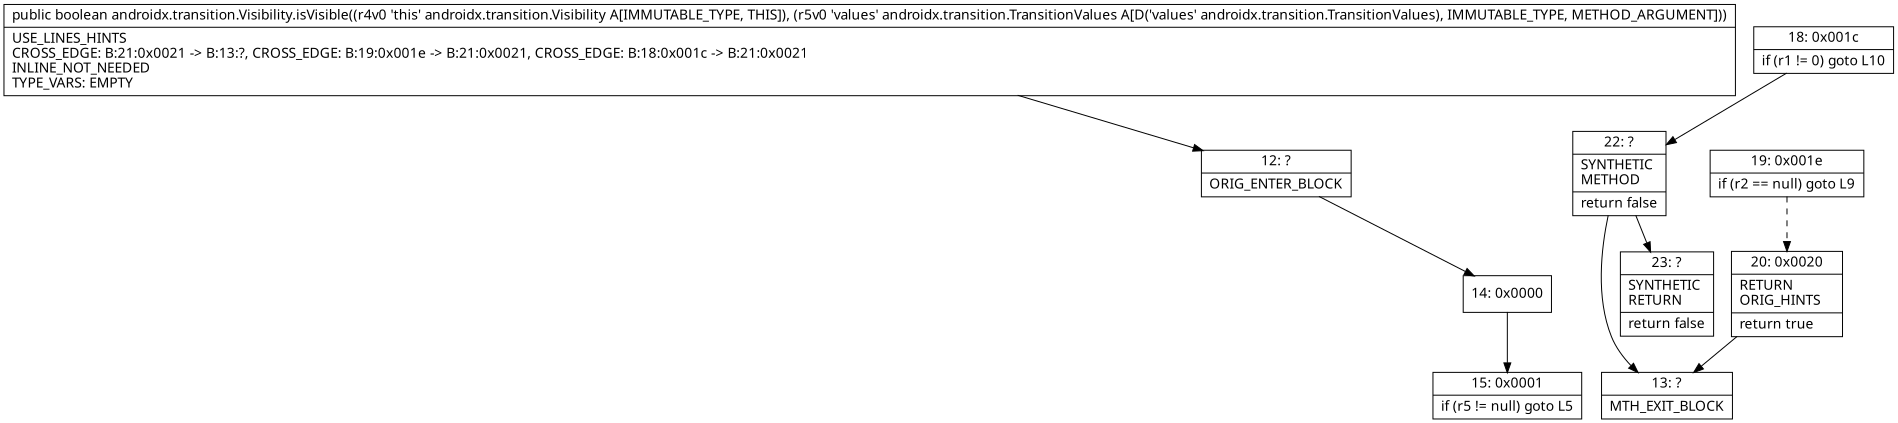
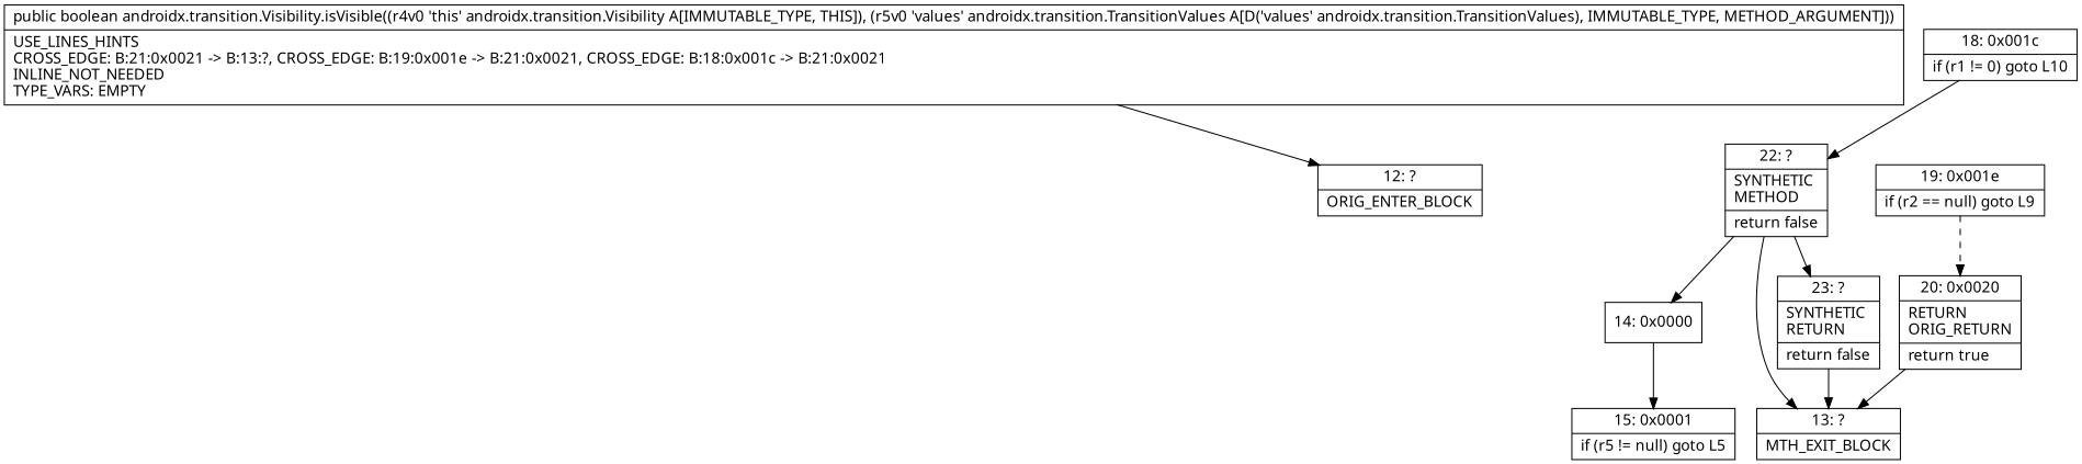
  digraph {
    fontname="Noto Sans"
    node [fontname="Noto Sans" shape=record]
    edge [fontname="Noto Sans"]
    n1 [label="{12\:\ ?|ORIG_ENTER_BLOCK\l}"]
    n2 [label="{14\:\ 0x0000}"]
    n3 [label="{15\:\ 0x0001|if (r5 != null) goto L5\l}"]
    n4 [label="{13\:\ ?|MTH_EXIT_BLOCK\l}"]
    n5 [label="{18\:\ 0x001c|if (r1 != 0) goto L10\l}"]
    n6 [label="{22\:\ ?|SYNTHETIC\lMETHOD\l|return false\l}"]
    n7 [label="{19\:\ 0x001e|if (r2 == null) goto L9\l}"]
-   n8 [label="{20\:\ 0x0020|RETURN\lORIG_HINTS\l|return true\l}"]
+   n8 [label="{20\:\ 0x0020|RETURN\lORIG_RETURN\l|return true\l}"]
    n9 [label="{23\:\ ?|SYNTHETIC\lRETURN\l|return false\l}"]
    n10 [label="{public boolean androidx.transition.Visibility.isVisible((r4v0 'this' androidx.transition.Visibility A[IMMUTABLE_TYPE, THIS]), (r5v0 'values' androidx.transition.TransitionValues A[D('values' androidx.transition.TransitionValues), IMMUTABLE_TYPE, METHOD_ARGUMENT]))  | USE_LINES_HINTS\lCROSS_EDGE: B:21:0x0021 \-\> B:13:?, CROSS_EDGE: B:19:0x001e \-\> B:21:0x0021, CROSS_EDGE: B:18:0x001c \-\> B:21:0x0021\lINLINE_NOT_NEEDED\lTYPE_VARS: EMPTY\l}"]
-   n1 -> n2
+   n6 -> n2
    n2 -> n3
    n5 -> n6
    n6 -> n4
    n6 -> n9
    n7 -> n8 [style=dashed]
    n8 -> n4
+   n9 -> n4
    n10 -> n1
  }
